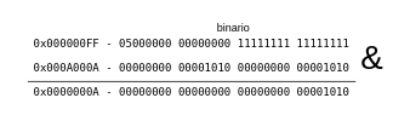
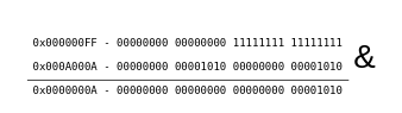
  <mxCell id="0" />
  <mxCell id="1" parent="0" />
- <mxCell id="2" value="&lt;pre&gt;0x000000FF - 05000000 00000000 11111111 11111111&lt;/pre&gt;&lt;pre&gt;0x000A000A - 00000000 00001010 00000000 00001010&lt;/pre&gt;&lt;pre&gt;0x0000000A - 00000000 00000000 00000000 00001010&lt;/pre&gt;" style="text;html=1;strokeColor=none;fillColor=none;align=center;verticalAlign=middle;whiteSpace=wrap;rounded=0;" vertex="1" parent="1"><mxGeometry x="20" y="44" width="380" height="60" as="geometry" /></mxCell>
+ <mxCell id="2" value="&lt;pre&gt;0x000000FF - 00000000 00000000 11111111 11111111&lt;/pre&gt;&lt;pre&gt;0x000A000A - 00000000 00001010 00000000 00001010&lt;/pre&gt;&lt;pre&gt;0x0000000A - 00000000 00000000 00000000 00001010&lt;/pre&gt;" style="text;html=1;strokeColor=none;fillColor=none;align=center;verticalAlign=middle;whiteSpace=wrap;rounded=0;" vertex="1" parent="1"><mxGeometry x="20" y="44" width="380" height="60" as="geometry" /></mxCell>
  <mxCell id="3" value="" style="endArrow=none;html=1;" edge="1" parent="1"><mxGeometry width="50" height="50" relative="1" as="geometry"><mxPoint x="30" y="89" as="sourcePoint" /><mxPoint x="390" y="89" as="targetPoint" /></mxGeometry></mxCell>
- <mxCell id="4" value="binario" style="text;html=1;strokeColor=none;fillColor=none;align=center;verticalAlign=middle;whiteSpace=wrap;rounded=0;" vertex="1" parent="1"><mxGeometry x="131" y="20" width="250" height="20" as="geometry" /></mxCell>
  <mxCell id="5" value="&lt;font style=&quot;font-size: 37px&quot;&gt;&amp;amp;&lt;/font&gt;" style="text;html=1;strokeColor=none;fillColor=none;align=center;verticalAlign=middle;whiteSpace=wrap;rounded=0;" vertex="1" parent="1"><mxGeometry x="388" y="54" width="40" height="20" as="geometry" /></mxCell>
